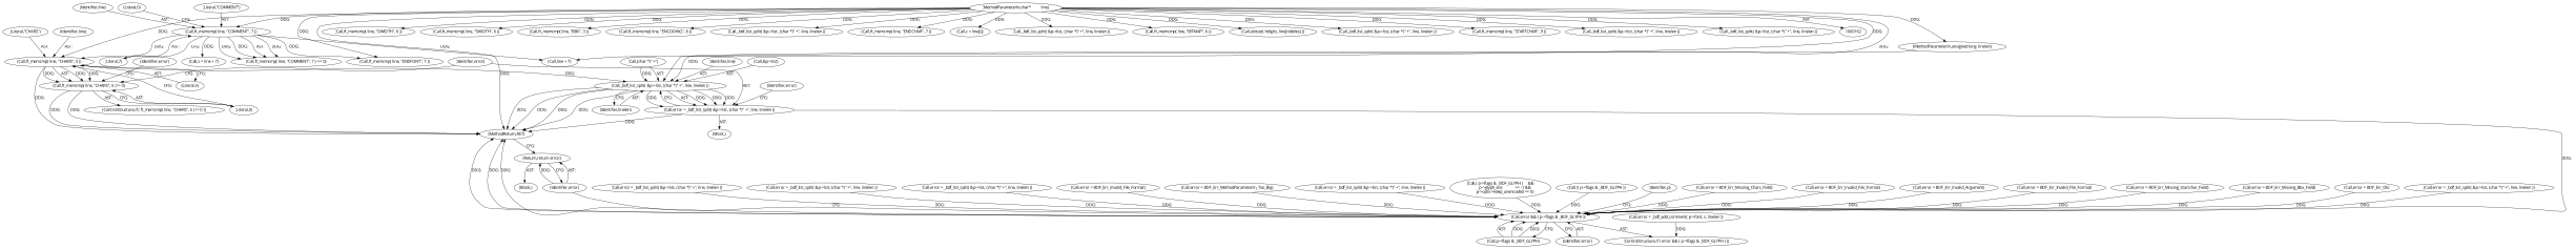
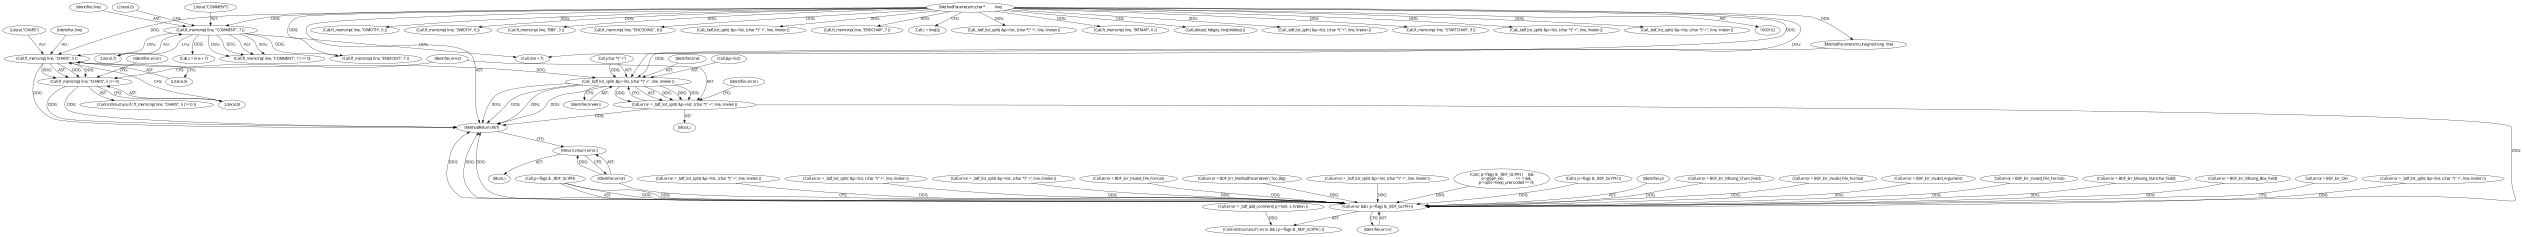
  digraph {
    fontname="Open Sans"
    node [fontname="Open Sans"]
    edge [fontname="Open Sans"]
    n1 [label="(Call,ft_memcmp( line, \"CHARS\", 5 ))"]
    n2 [label="(Call,ft_memcmp( line, \"CHARS\", 5 ) != 0)"]
    n3 [label="(Call,_bdf_list_split( &p->list, (char *)\" +\", line, linelen ))"]
    n4 [label="(Literal,5)"]
    n5 [label="(MethodReturn,RET)"]
    n6 [label="(ControlStructure,if ( ft_memcmp( line, \"CHARS\", 5 ) != 0 ))"]
    n7 [label="(Literal,0)"]
    n8 [label="(Call,error = _bdf_list_split( &p->list, (char *)\" +\", line, linelen ))"]
    n9 [label="(Identifier,linelen)"]
    n10 [label="(Return,return error;)"]
    n11 [label="(Call,ft_memcmp( line, \"COMMENT\", 7 ))"]
    n12 [label="(Literal,7)"]
    n13 [label="(Call,ft_memcmp( line, \"ENDFONT\", 7 ))"]
    n14 [label="(Call,s = line + 7)"]
    n15 [label="(Call,line + 7)"]
    n16 [label="(Call,ft_memcmp( line, \"COMMENT\", 7 ) == 0)"]
    n17 [label="(MethodParameterIn,char*          line)"]
    n18 [label="(Call,ft_memcmp( line, \"DWIDTH\", 6 ))"]
    n19 [label="(Call,ft_memcmp( line, \"SWIDTH\", 6 ))"]
    n20 [label="(Call,ft_memcmp( line, \"BBX\", 3 ))"]
    n21 [label="(Call,ft_memcmp( line, \"ENCODING\", 8 ))"]
    n22 [label="(Call,_bdf_list_split( &p->list, (char *)\" +\", line, linelen ))"]
    n23 [label="(Call,ft_memcmp( line, \"ENDCHAR\", 7 ))"]
    n24 [label="(Call,c = line[i])"]
    n25 [label="(Call,_bdf_list_split( &p->list, (char *)\" +\", line, linelen ))"]
    n26 [label="(Call,ft_memcmp( line, \"BITMAP\", 6 ))"]
    n27 [label="(Call,sbitset( hdigits, line[nibbles] ))"]
    n28 [label="(Call,_bdf_list_split( &p->list, (char *)\" +\", line, linelen ))"]
    n29 [label="(Call,ft_memcmp( line, \"STARTCHAR\", 9 ))"]
    n30 [label="(Call,_bdf_list_split( &p->list, (char *)\" +\", line, linelen ))"]
    n31 [label="(Call,_bdf_list_split( &p->list, (char *)\" +\", line, linelen ))"]
    1000162
-   n33 [label="(MethodParameterIn,unsigned long  linelen)"]
+   n33 [label="(MethodParameterIn,unsigned long  line)"]
    n34 [label="(Call,error && ( p->flags & _BDF_GLYPH ))"]
    n35 [label="(Block,)"]
    n36 [label="(Call,p->flags & _BDF_GLYPH)"]
    n37 [label="(ControlStructure,if ( error && ( p->flags & _BDF_GLYPH ) ))"]
    n38 [label="(Identifier,error)"]
    n39 [label="(Identifier,error)"]
    n40 [label="(Block,)"]
    n41 [label="(Call,error = _bdf_list_split( &p->list, (char *)\" +\", line, linelen ))"]
    n42 [label="(Literal,\"CHARS\")"]
    n43 [label="(Call,error = _bdf_list_split( &p->list, (char *)\" +\", line, linelen ))"]
    n44 [label="(Call,error = _bdf_list_split( &p->list, (char *)\" +\", line, linelen ))"]
    n45 [label="(Call,error = BDF_Err_Invalid_File_Format)"]
    n46 [label="(Call,error = BDF_Err_MethodParameterIn_Too_Big)"]
    n47 [label="(Call,error = _bdf_list_split( &p->list, (char *)\" +\", line, linelen ))"]
    n48 [label="(Literal,\"COMMENT\")"]
    n49 [label="(Identifier,error)"]
    n50 [label="(Call,&p->list)"]
    n51 [label="(Call,( p->flags & _BDF_GLYPH )     &&\n         p->glyph_enc            == -1 &&\n         p->opts->keep_unencoded == 0)"]
    n52 [label="(Call,(char *)\" +\")"]
    n53 [label="(Call,!( p->flags & _BDF_GLYPH ))"]
    n54 [label="(Identifier,error)"]
    n55 [label="(Identifier,p)"]
    n56 [label="(Call,error = BDF_Err_Missing_Chars_Field)"]
    n57 [label="(Call,error = BDF_Err_Invalid_File_Format)"]
    n58 [label="(Call,error = BDF_Err_Invalid_Argument)"]
    n59 [label="(Identifier,line)"]
    n60 [label="(Call,error = BDF_Err_Invalid_File_Format)"]
    n61 [label="(Identifier,line)"]
    n62 [label="(Call,error = BDF_Err_Missing_Startchar_Field)"]
    n63 [label="(Call,error = BDF_Err_Missing_Bbx_Field)"]
    n64 [label="(Call,error = _bdf_add_comment( p->font, s, linelen ))"]
    n65 [label="(Identifier,line)"]
    n66 [label="(Call,error = BDF_Err_Ok)"]
    n67 [label="(Identifier,error)"]
    n68 [label="(Call,error = _bdf_list_split( &p->list, (char *)\" +\", line, linelen ))"]
    n69 [label="(Literal,0)"]
    n1 -> n2 [label="AST: "]
    n1 -> n2 [label="DDG: "]
    n1 -> n2 [label="DDG: "]
    n1 -> n2 [label="DDG: "]
    n1 -> n3 [label="DDG: "]
    n1 -> n4 [label="CFG: "]
    n1 -> n5 [label="DDG: "]
    n2 -> n5 [label="DDG: "]
    n2 -> n5 [label="DDG: "]
    n2 -> n6 [label="AST: "]
    n2 -> n7 [label="CFG: "]
    n3 -> n5 [label="DDG: "]
    n3 -> n5 [label="DDG: "]
    n3 -> n5 [label="DDG: "]
    n3 -> n5 [label="DDG: "]
    n3 -> n8 [label="AST: "]
    n3 -> n8 [label="DDG: "]
    n3 -> n8 [label="DDG: "]
    n3 -> n8 [label="DDG: "]
    n3 -> n8 [label="DDG: "]
    n3 -> n9 [label="CFG: "]
    n4 -> n1 [label="AST: "]
    n5 -> n10 [label="CFG: "]
    n7 -> n1 [label="CFG: "]
    n7 -> n2 [label="AST: "]
    n8 -> n3 [label="CFG: "]
    n8 -> n5 [label="DDG: "]
    n8 -> n34 [label="DDG: "]
    n8 -> n35 [label="AST: "]
    n9 -> n3 [label="AST: "]
    n10 -> n39 [label="CFG: "]
    n10 -> n40 [label="AST: "]
    n11 -> n1 [label="DDG: "]
    n11 -> n12 [label="CFG: "]
    n11 -> n13 [label="DDG: "]
    n11 -> n14 [label="DDG: "]
    n11 -> n15 [label="DDG: "]
    n11 -> n16 [label="AST: "]
    n11 -> n16 [label="DDG: "]
    n11 -> n16 [label="DDG: "]
    n11 -> n16 [label="DDG: "]
    n12 -> n11 [label="AST: "]
    n17 -> n1 [label="DDG: "]
    n17 -> n3 [label="DDG: "]
-   n17 -> n5 [label="DDG: "]
+   n17 -> n5 [label="AST: "]
    n17 -> n11 [label="DDG: "]
    n17 -> n13 [label="DDG: "]
    n17 -> n15 [label="DDG: "]
    n17 -> n18 [label="DDG: "]
    n17 -> n19 [label="DDG: "]
    n17 -> n20 [label="DDG: "]
    n17 -> n21 [label="DDG: "]
    n17 -> n22 [label="DDG: "]
    n17 -> n23 [label="DDG: "]
-   n17 -> n24 [label="DDG: "]
+   n17 -> n24 [label="CFG: "]
    n17 -> n25 [label="DDG: "]
    n17 -> n26 [label="DDG: "]
-   n17 -> n27 [label="DDG: "]
+   n17 -> n27 [label="CFG: "]
    n17 -> n28 [label="DDG: "]
    n17 -> n29 [label="DDG: "]
    n17 -> n30 [label="DDG: "]
    n17 -> n31 [label="DDG: "]
    n17 -> 1000162 [label="AST: "]
    n17 -> n33 [label="DDG: "]
    n33 -> n3 [label="DDG: "]
    n34 -> n5 [label="DDG: "]
    n34 -> n5 [label="DDG: "]
    n34 -> n5 [label="DDG: "]
-   n34 -> n36 [label="CFG: "]
    n34 -> n37 [label="AST: "]
    n34 -> n38 [label="CFG: "]
    n36 -> n34 [label="AST: "]
    n36 -> n34 [label="DDG: "]
    n36 -> n34 [label="DDG: "]
    n38 -> n34 [label="AST: "]
    n39 -> n10 [label="AST: "]
    n39 -> n10 [label="DDG: "]
    n39 -> n34 [label="CFG: "]
    n41 -> n34 [label="DDG: "]
    n42 -> n1 [label="AST: "]
    n43 -> n34 [label="DDG: "]
    n44 -> n34 [label="DDG: "]
    n45 -> n34 [label="DDG: "]
    n46 -> n34 [label="DDG: "]
    n47 -> n34 [label="DDG: "]
    n48 -> n11 [label="AST: "]
    n49 -> n2 [label="CFG: "]
    n50 -> n3 [label="AST: "]
    n51 -> n34 [label="DDG: "]
    n52 -> n3 [label="AST: "]
    n52 -> n3 [label="DDG: "]
    n53 -> n34 [label="DDG: "]
    n54 -> n8 [label="CFG: "]
-   n55 -> n34 [label="CFG: "]
+   n55 -> n34 [label="AST: "]
    n56 -> n34 [label="DDG: "]
    n57 -> n34 [label="DDG: "]
    n58 -> n34 [label="DDG: "]
    n59 -> n1 [label="AST: "]
    n60 -> n34 [label="DDG: "]
    n61 -> n3 [label="AST: "]
    n62 -> n34 [label="DDG: "]
    n63 -> n34 [label="DDG: "]
    n64 -> n37 [label="DDG: "]
    n65 -> n11 [label="AST: "]
-   n66 -> n34 [label="DDG: "]
+   n66 -> n34 [label="CFG: "]
    n67 -> n2 [label="CFG: "]
    n67 -> n8 [label="AST: "]
    n68 -> n34 [label="DDG: "]
    n69 -> n11 [label="CFG: "]
  }
